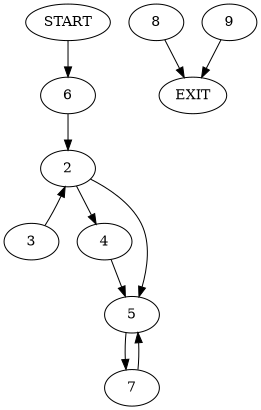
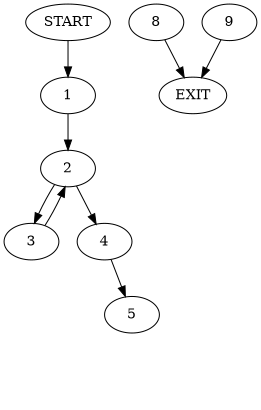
  digraph {
    n1 [label=START]
-   1 [label=6]
+   1
    2
    n4 [label=EXIT]
    3
    4
    5
-   7
    8
    9
    n1 -> 1
    1 -> 2
-   2 -> 5
+   2 -> 3
    2 -> 4
    3 -> 2
    4 -> 5
-   5 -> 7
-   7 -> 5
    8 -> n4
    9 -> n4
  }
